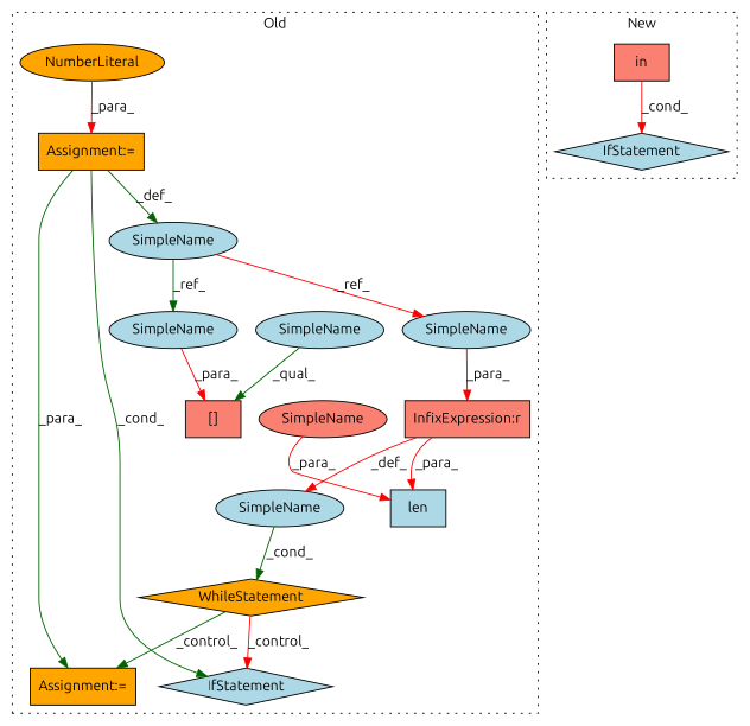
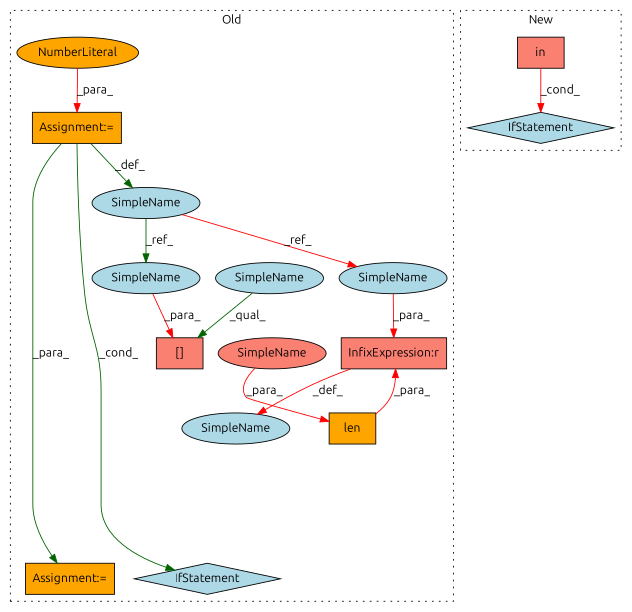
  digraph {
    fontname=Ubuntu
    node [a=42 fillcolor=lightblue fontname=Ubuntu l=1 shape=ellipse style=filled]
    edge [color=red fontname=Ubuntu]
-   n1 [a=61 fillcolor=orange l="7,2" label=WhileStatement s="127,154" shape=diamond]
    n2 [a=7 fillcolor=orange l=2 label="Assignment:=" s=279 shape=box]
    n3 [label=SimpleName l=""]
    n4 [a=27 fillcolor=salmon l=3 label="InfixExpression:r" s=136 shape=box]
    n5 [a=7 fillcolor=orange label="Assignment:=" s=119 shape=box]
    n6 [a=25 l="10,2" label=IfStatement s="164,201" shape=diamond]
-   n7 [a=32 l="4,1" label=len s="139,152" shape=box]
+   n7 [a=32 fillcolor=orange l="4,1" label=len s="139,152" shape=box]
    n8 [a=34 fillcolor=orange label=NumberLiteral s=120]
    n9 [a=2 fillcolor=salmon l="10,1" label="[]" s="241,252" shape=box]
    n10 [label=SimpleName s=118]
    n11 [label=SimpleName s=251]
    n12 [label=SimpleName s=135]
    n13 [fillcolor=salmon l=9 label=SimpleName s=143]
    n14 [l=9 label=SimpleName s=241]
    n15 [a=105 fillcolor=salmon l=22 label=in s=319 shape=box]
    n16 [a=25 l="10,2" label=IfStatement s="309,341" shape=diamond]
    subgraph cluster_1 {
      label=Old
      style=dotted
-     n1
      n2
      n3
      n4
      n5
      n6
      n7
      n8
      n9
      n10
      n11
      n12
      n13
      n14
    }
    subgraph cluster_2 {
      label=New
      style=dotted
      n15
      n16
    }
-   n1 -> n2 [color=darkgreen label=_control_]
-   n1 -> n6 [label=_control_]
-   n3 -> n1 [color=darkgreen label=_cond_]
    n4 -> n3 [label=_def_]
    n5 -> n2 [color=darkgreen label=_para_]
    n5 -> n6 [color=darkgreen label=_cond_]
    n5 -> n10 [color=darkgreen label=_def_]
-   n4 -> n7 [label=_para_]
+   n7 -> n4 [label=_para_]
    n8 -> n5 [label=_para_]
    n10 -> n11 [color=darkgreen label=_ref_]
    n10 -> n12 [label=_ref_]
    n11 -> n9 [label=_para_]
    n12 -> n4 [label=_para_]
    n13 -> n7 [label=_para_]
    n14 -> n9 [color=darkgreen label=_qual_]
    n15 -> n16 [label=_cond_]
  }
